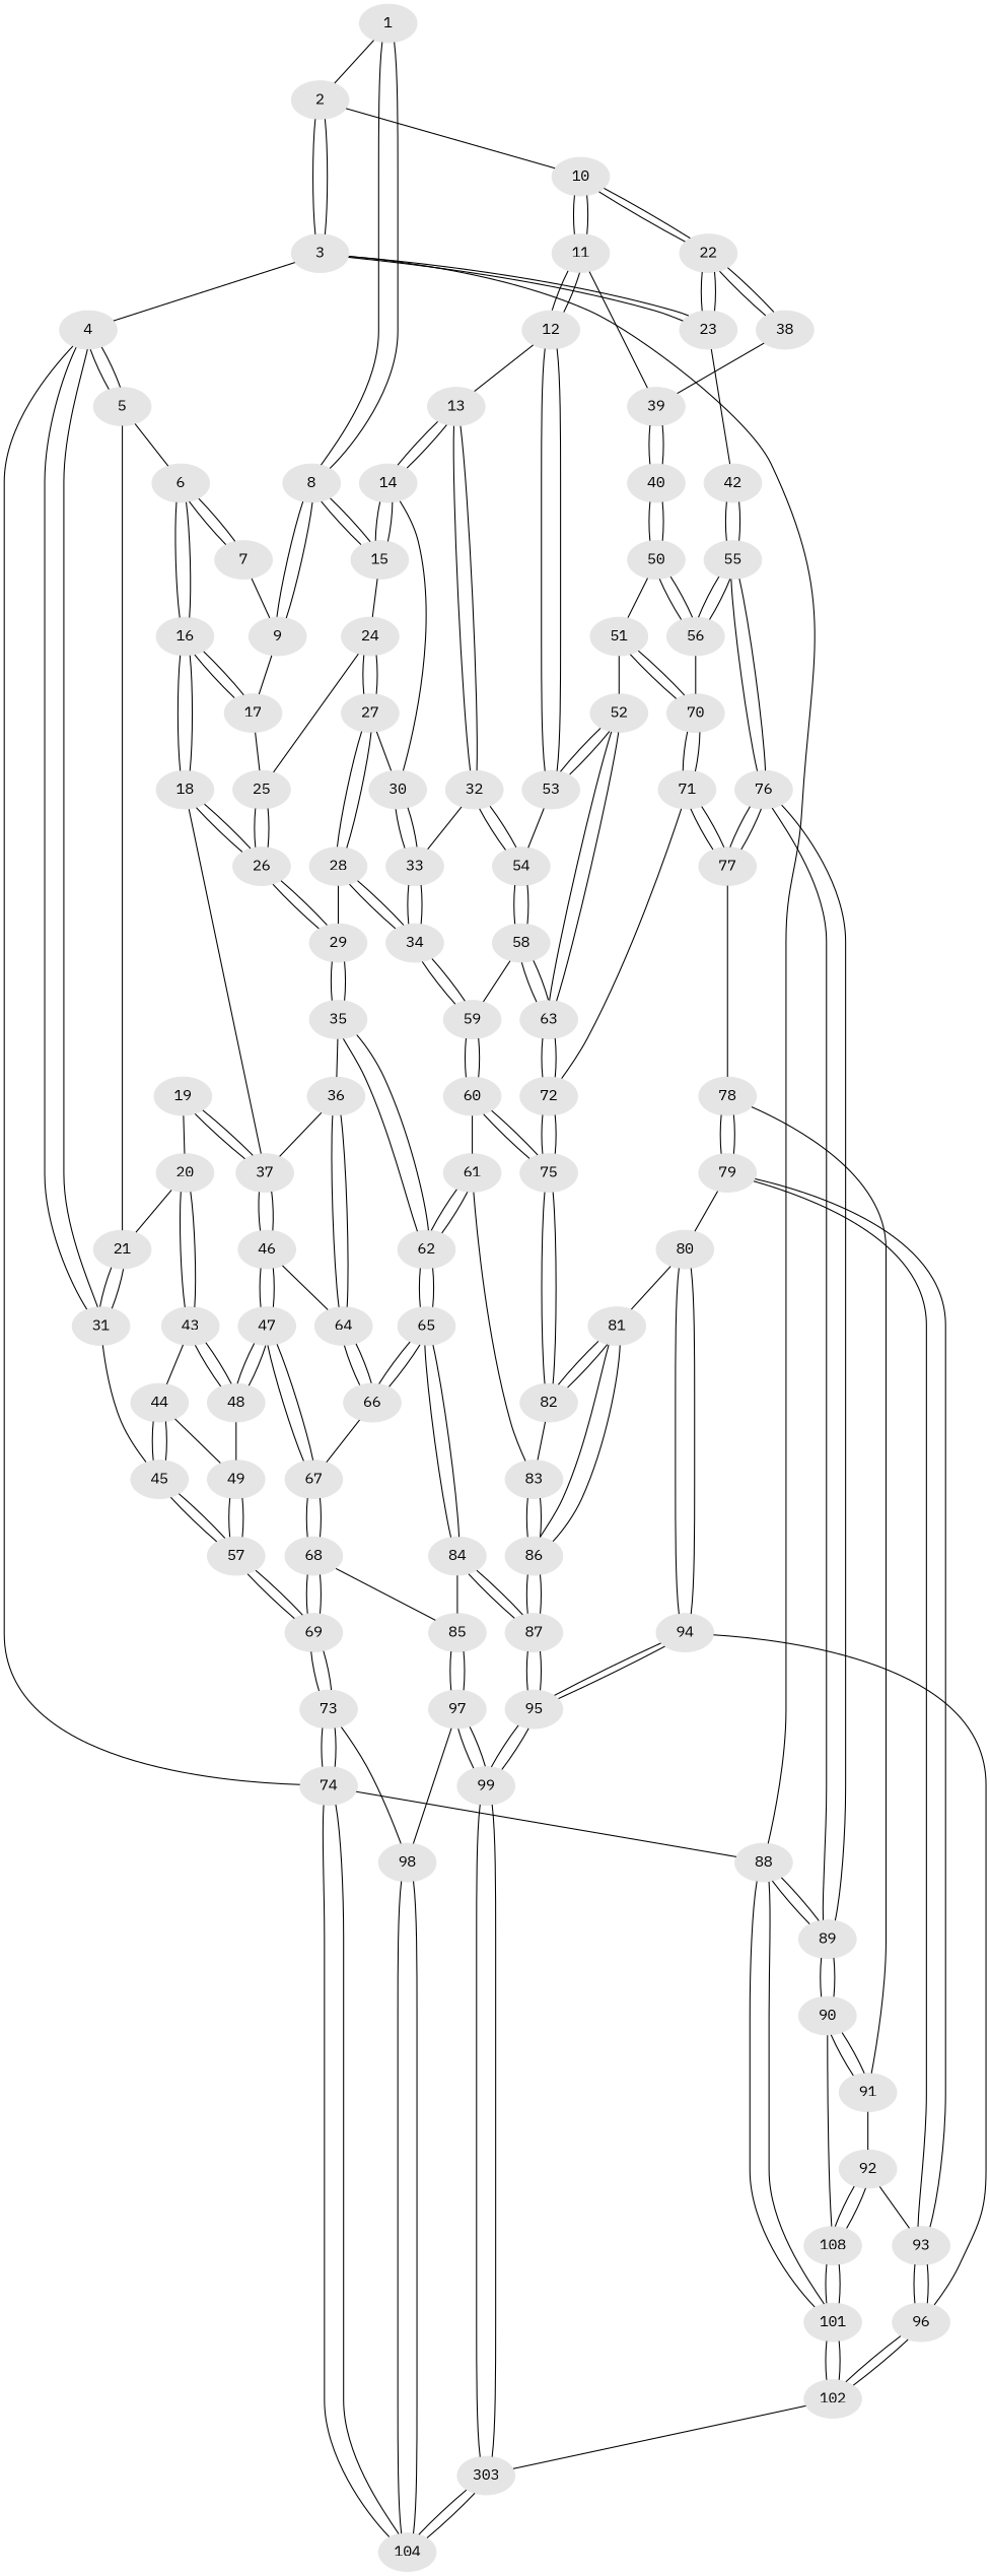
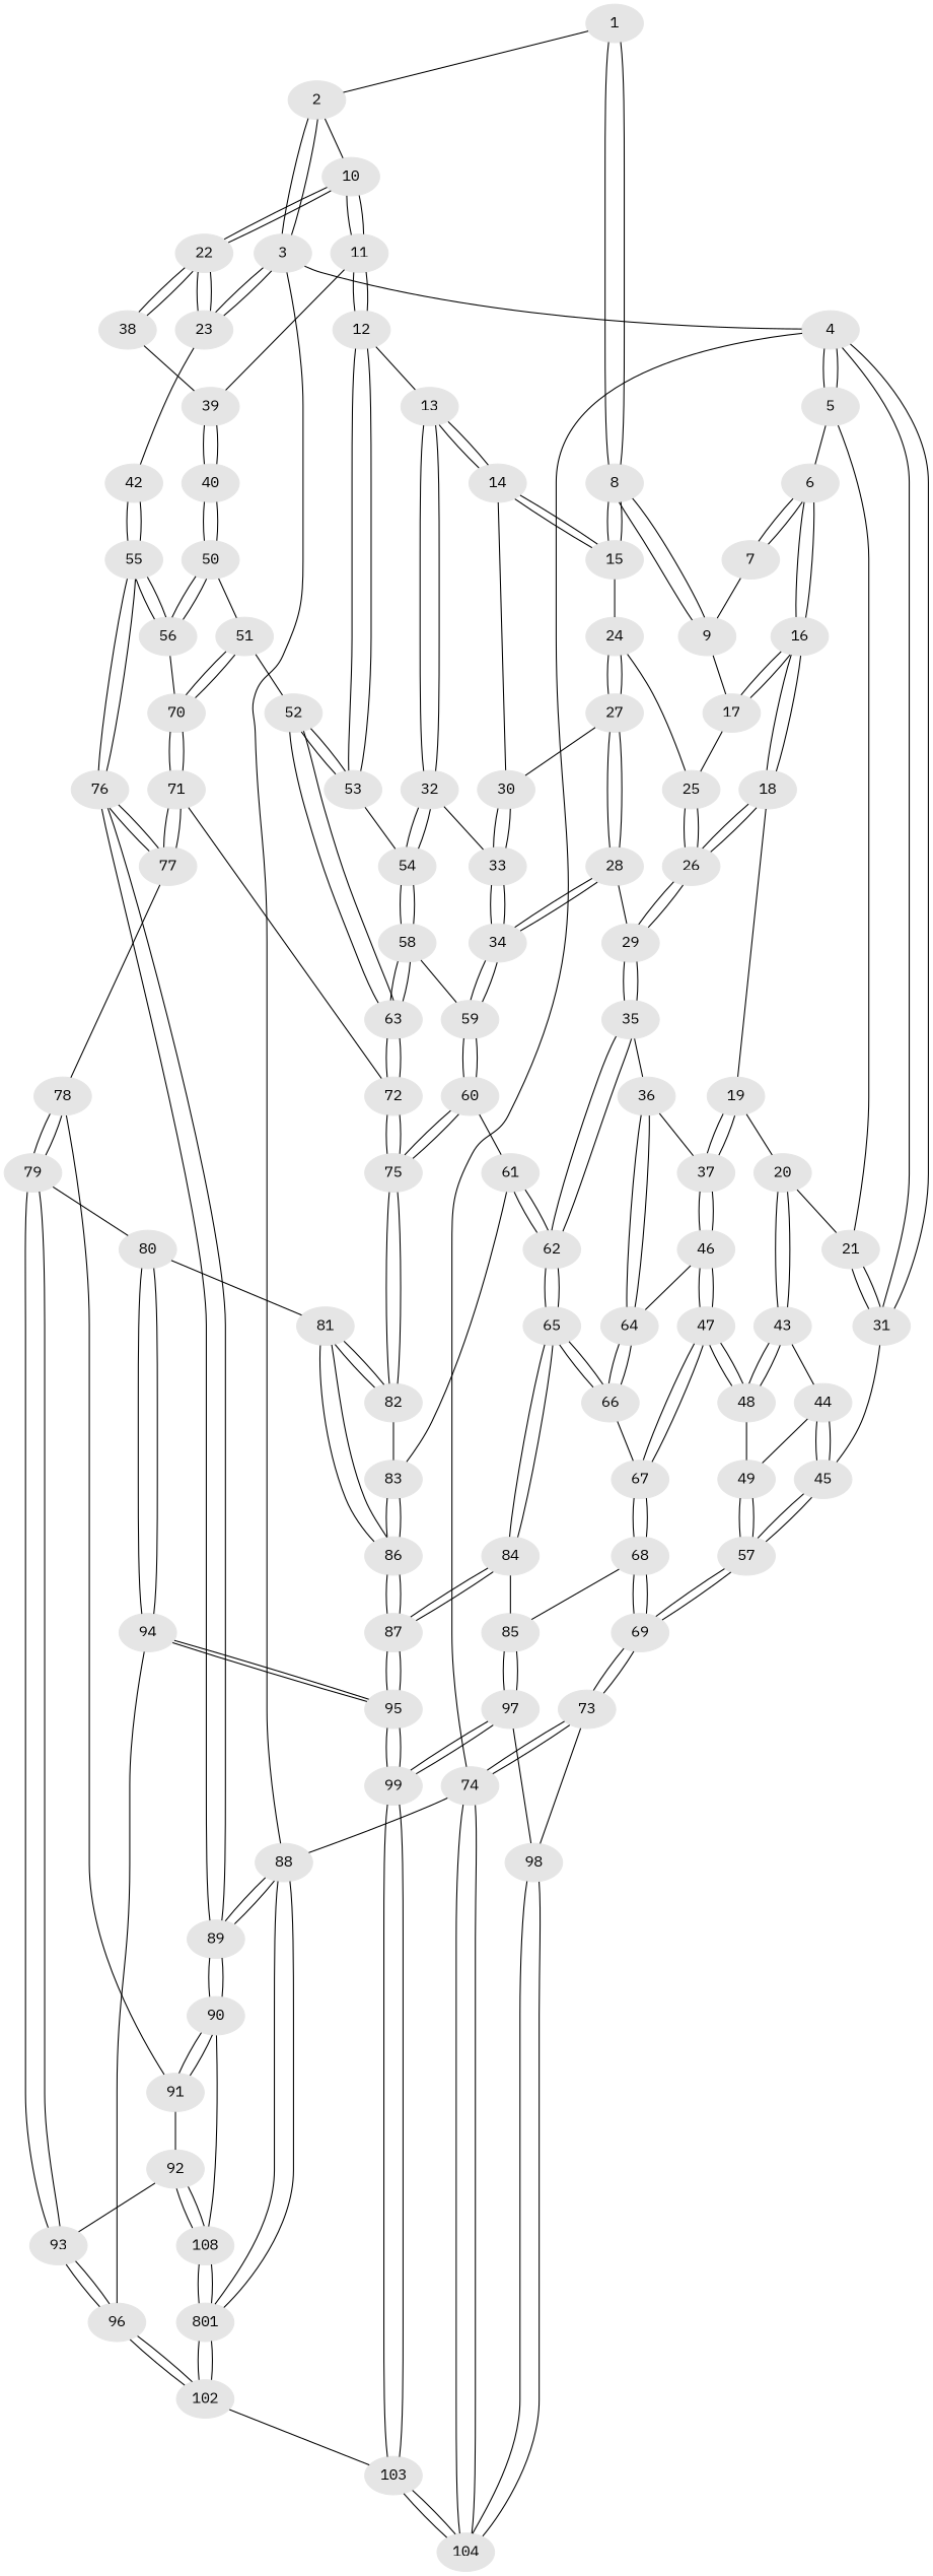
  graph {
    fontname="IBM Plex Mono"
    node [color=gray90 fontname="IBM Plex Mono" style=filled]
    edge [fontname="IBM Plex Mono"]
    1
    2
    8
    3
    10
    9
    15
    4
    23
    88
    11
    22
    5
    31
    74
    42
    89
-   101
+   101 [label=801]
    6
    21
    45
    104
    7
    16
    17
    18
    24
    25
    12
    39
    38
    13
    53
    40
    14
    32
    54
    30
    33
    27
    19
    26
    20
    37
    29
    43
    46
    44
    48
    55
    28
    35
    34
    59
    36
    62
    57
    58
    60
    64
    65
    66
    47
    50
    51
    56
    76
    49
    69
    67
    68
    52
    70
    63
    71
    72
    77
    73
    61
    75
    83
    82
    86
    84
    85
    87
    97
    98
    78
    90
    79
    91
    80
    93
    92
    81
    94
    96
    95
    99
    102
    n102 [label=108]
-   103 [label=303]
+   103
    1 -- 2
    1 -- 8
    1 -- 8
    2 -- 3
    2 -- 3
    2 -- 10
    8 -- 9
    8 -- 9
    8 -- 15
    8 -- 15
    3 -- 4
    3 -- 23
    3 -- 23
    3 -- 88
    10 -- 11
    10 -- 11
    10 -- 22
    10 -- 22
    9 -- 17
    15 -- 24
    4 -- 5
    4 -- 5
    4 -- 31
    4 -- 31
    4 -- 74
    23 -- 42
    88 -- 89
    88 -- 89
    88 -- 101
    88 -- 101
    11 -- 12
    11 -- 12
    11 -- 39
    22 -- 23
    22 -- 23
    22 -- 38
    22 -- 38
    5 -- 6
    5 -- 21
    31 -- 45
    74 -- 88
    74 -- 104
    74 -- 104
    42 -- 55
    42 -- 55
    89 -- 90
    89 -- 90
    101 -- 102
    101 -- 102
    6 -- 7
    6 -- 7
    6 -- 16
    6 -- 16
    21 -- 31
    21 -- 31
    45 -- 57
    45 -- 57
    7 -- 9
    16 -- 17
    16 -- 17
    16 -- 18
    16 -- 18
    17 -- 25
-   18 -- 37
+   18 -- 19
    18 -- 26
    18 -- 26
    24 -- 25
    24 -- 27
    24 -- 27
    25 -- 26
    25 -- 26
    12 -- 13
    12 -- 53
    12 -- 53
    39 -- 40
    39 -- 40
    38 -- 39
    13 -- 14
    13 -- 14
    13 -- 32
    13 -- 32
    53 -- 54
    40 -- 50
    40 -- 50
    14 -- 15
    14 -- 15
    14 -- 30
    32 -- 54
    32 -- 54
    32 -- 33
    54 -- 58
    54 -- 58
    30 -- 33
    30 -- 33
    33 -- 34
    33 -- 34
    27 -- 30
    27 -- 28
    27 -- 28
    19 -- 20
    19 -- 37
    19 -- 37
    26 -- 29
    26 -- 29
    20 -- 21
    20 -- 43
    20 -- 43
    37 -- 46
    37 -- 46
    29 -- 35
    29 -- 35
    43 -- 44
    43 -- 48
    43 -- 48
    46 -- 64
    46 -- 47
    46 -- 47
    44 -- 45
    44 -- 45
    44 -- 49
    48 -- 49
    55 -- 56
    55 -- 56
    55 -- 76
    55 -- 76
    28 -- 29
    28 -- 34
    28 -- 34
    35 -- 36
    35 -- 62
    35 -- 62
    34 -- 59
    34 -- 59
    59 -- 60
    59 -- 60
    36 -- 37
    36 -- 64
    36 -- 64
    62 -- 65
    62 -- 65
    57 -- 69
    57 -- 69
    58 -- 59
    58 -- 63
    58 -- 63
    60 -- 61
    60 -- 75
    60 -- 75
    64 -- 66
    64 -- 66
    65 -- 66
    65 -- 66
    65 -- 84
    65 -- 84
    66 -- 67
    47 -- 48
    47 -- 48
    47 -- 67
    47 -- 67
    50 -- 51
    50 -- 56
    50 -- 56
    51 -- 52
    51 -- 70
    51 -- 70
    56 -- 70
    76 -- 89
    76 -- 89
    76 -- 77
    76 -- 77
    49 -- 57
    49 -- 57
    69 -- 73
    69 -- 73
    67 -- 68
    67 -- 68
    68 -- 69
    68 -- 69
    68 -- 85
    52 -- 53
    52 -- 53
    52 -- 63
    52 -- 63
    70 -- 71
    70 -- 71
    63 -- 72
    63 -- 72
    71 -- 72
    71 -- 77
    71 -- 77
    72 -- 75
    72 -- 75
    77 -- 78
    73 -- 74
    73 -- 74
    73 -- 98
    61 -- 62
    61 -- 62
    61 -- 83
    75 -- 82
    75 -- 82
    83 -- 86
    83 -- 86
    82 -- 83
    86 -- 87
    86 -- 87
    84 -- 85
    84 -- 87
    84 -- 87
    85 -- 97
    85 -- 97
    87 -- 95
    87 -- 95
    97 -- 98
    97 -- 99
    97 -- 99
    98 -- 104
    98 -- 104
    78 -- 79
    78 -- 79
    78 -- 91
    90 -- 91
    90 -- 91
    90 -- n102
    79 -- 80
    79 -- 93
    79 -- 93
    91 -- 92
    80 -- 81
    80 -- 94
    80 -- 94
    93 -- 96
    93 -- 96
    92 -- 93
    92 -- n102
    92 -- n102
    81 -- 82
    81 -- 82
    81 -- 86
    81 -- 86
    94 -- 96
    94 -- 95
    94 -- 95
    96 -- 102
    96 -- 102
    95 -- 99
    95 -- 99
    99 -- 103
    99 -- 103
    102 -- 103
    n102 -- 101
    n102 -- 101
    103 -- 104
    103 -- 104
  }
